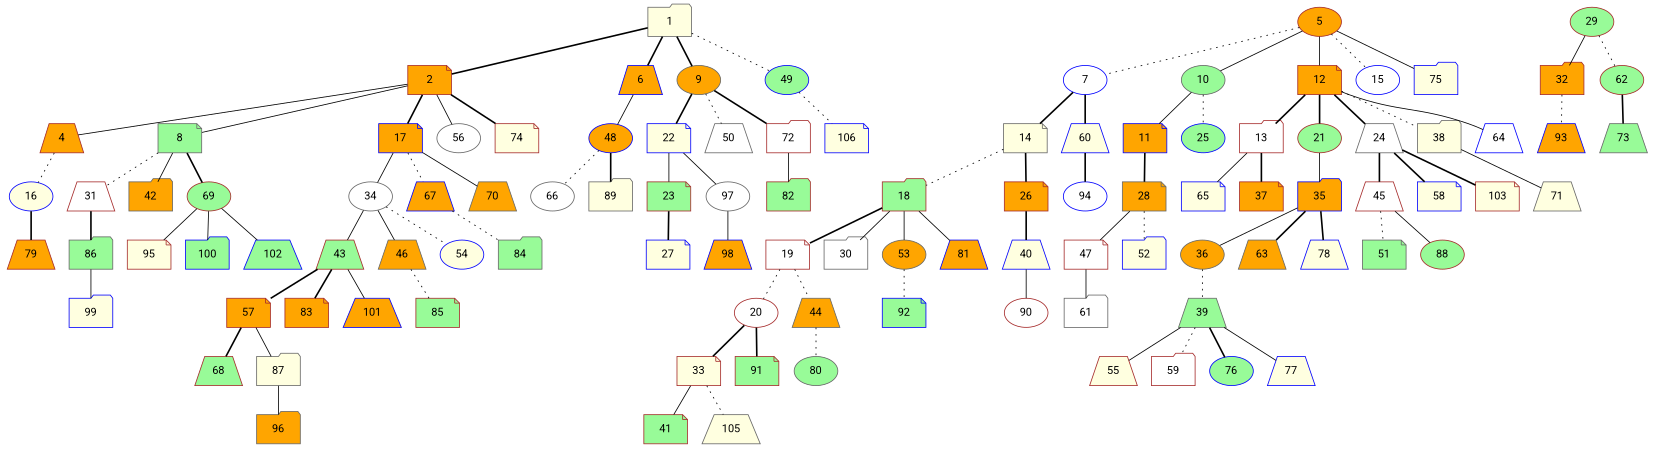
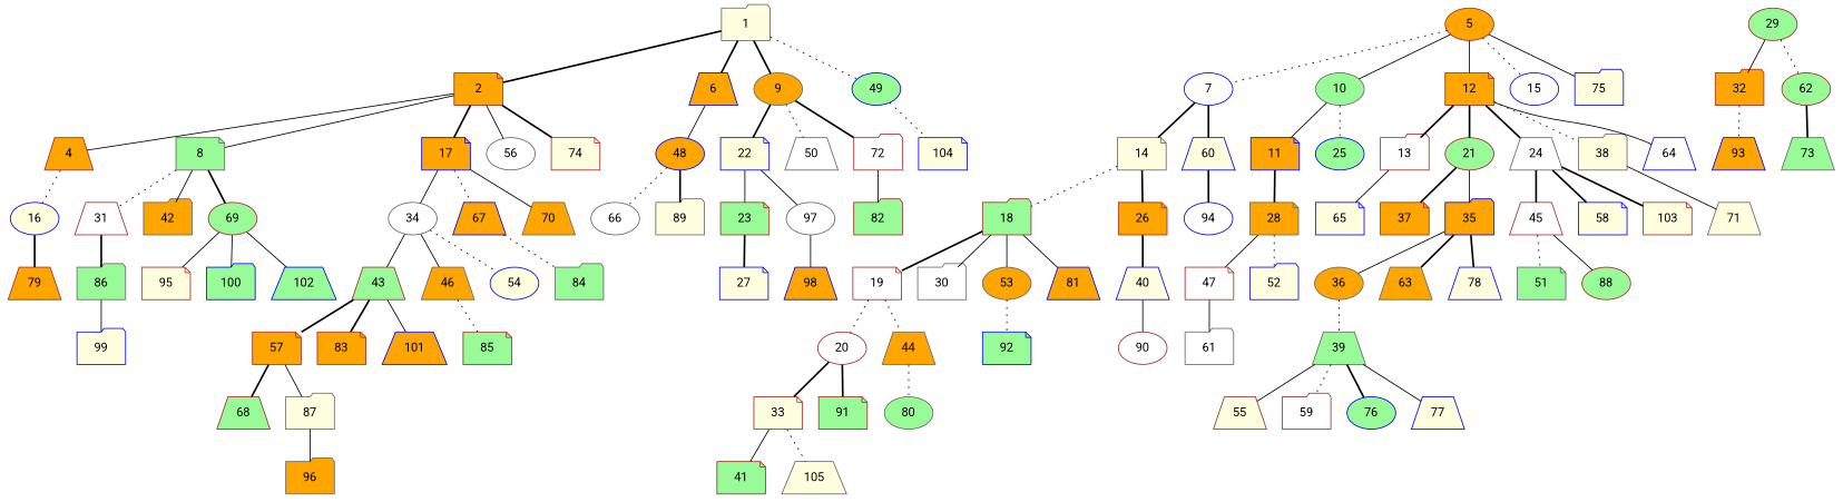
  graph {
    fontname=Roboto
    node [color=brown fillcolor=orange fontname=Roboto shape=trapezium style=filled]
    edge [fontname=Roboto style=solid]
    1 [color=gray40 fillcolor=lightyellow shape=folder]
    2 [shape=note]
    6 [color=blue]
    9 [color=gray40 shape=ellipse]
    49 [color=blue fillcolor=palegreen shape=ellipse]
    4
    8 [color=gray40 fillcolor=palegreen shape=note]
    17 [color=blue shape=note]
    56 [color=gray40 fillcolor=white shape=ellipse]
    74 [fillcolor=lightyellow shape=note]
    48 [color=blue shape=ellipse]
    22 [color=blue fillcolor=lightyellow shape=note]
    50 [color=gray40 fillcolor=white]
    72 [fillcolor=white shape=folder]
-   104 [color=blue fillcolor=lightyellow shape=note label=106]
+   104 [color=blue fillcolor=lightyellow shape=note]
    16 [color=blue fillcolor=lightyellow shape=ellipse]
    31 [fillcolor=white]
    42 [color=gray40 shape=folder]
    69 [fillcolor=palegreen shape=ellipse]
    34 [color=gray40 fillcolor=white shape=ellipse]
    67 [color=blue]
    70 [color=gray40]
    5 [shape=ellipse]
    7 [color=blue fillcolor=white shape=ellipse]
    10 [color=gray40 fillcolor=palegreen shape=ellipse]
    12 [shape=note]
    15 [color=blue fillcolor=white shape=ellipse]
    75 [color=blue fillcolor=lightyellow shape=folder]
    29 [fillcolor=palegreen shape=ellipse]
    32 [shape=folder]
    62 [fillcolor=palegreen shape=ellipse]
    79
    14 [color=gray40 fillcolor=lightyellow shape=note]
    60 [color=blue fillcolor=lightyellow]
    11 [color=blue shape=note]
    25 [color=blue fillcolor=palegreen shape=ellipse]
    13 [fillcolor=white shape=folder]
    21 [fillcolor=palegreen shape=ellipse]
    24 [color=gray40 fillcolor=white]
    38 [color=gray40 fillcolor=lightyellow shape=folder]
    64 [color=blue fillcolor=white]
    66 [color=gray40 fillcolor=white shape=ellipse]
    89 [color=gray40 fillcolor=lightyellow shape=folder]
    18 [fillcolor=palegreen shape=folder]
    26 [shape=note]
    94 [color=blue fillcolor=white shape=ellipse]
    86 [color=gray40 fillcolor=palegreen shape=folder]
    95 [fillcolor=lightyellow shape=note]
    100 [color=blue fillcolor=palegreen shape=folder]
    102 [color=blue fillcolor=palegreen]
    23 [fillcolor=palegreen shape=note]
    97 [color=gray40 fillcolor=white shape=ellipse]
    82 [fillcolor=palegreen shape=folder]
    28 [color=gray40 shape=note]
    47 [fillcolor=white shape=note]
    52 [color=blue fillcolor=lightyellow shape=folder]
    37 [shape=note]
    65 [color=blue fillcolor=lightyellow shape=note]
    35 [color=blue shape=folder]
    45 [fillcolor=white]
    58 [color=blue fillcolor=lightyellow shape=note]
    103 [fillcolor=lightyellow shape=note]
    71 [color=gray40 fillcolor=lightyellow]
    19 [fillcolor=white shape=note]
    30 [color=gray40 fillcolor=white shape=folder]
    53 [color=gray40 shape=ellipse]
    81 [color=blue]
    40 [color=blue fillcolor=lightyellow]
    43 [fillcolor=palegreen]
    46 [color=gray40]
    54 [color=blue fillcolor=lightyellow shape=ellipse]
    84 [color=gray40 fillcolor=palegreen shape=folder]
    20 [fillcolor=white shape=ellipse]
    44 [color=gray40]
    92 [color=blue fillcolor=palegreen shape=note]
    33 [fillcolor=lightyellow shape=note]
    91 [fillcolor=palegreen shape=note]
    80 [color=gray40 fillcolor=palegreen shape=ellipse]
    41 [fillcolor=palegreen shape=note]
    105 [color=gray40 fillcolor=lightyellow]
    36 [color=gray40 shape=ellipse]
    63 [color=gray40]
    78 [color=blue fillcolor=lightyellow]
    27 [color=blue fillcolor=lightyellow shape=note]
    98 [color=blue]
    51 [color=gray40 fillcolor=palegreen shape=note]
    88 [fillcolor=palegreen shape=ellipse]
    90 [fillcolor=white shape=ellipse]
    61 [color=gray40 fillcolor=white shape=folder]
    93 [color=blue]
    73 [color=gray40 fillcolor=palegreen]
    99 [color=blue fillcolor=lightyellow shape=folder]
    57 [shape=note]
    83 [shape=note]
    101 [color=blue]
    85 [fillcolor=palegreen shape=note]
    39 [color=gray40 fillcolor=palegreen]
    55 [fillcolor=lightyellow]
    59 [fillcolor=white shape=folder]
    76 [color=blue fillcolor=palegreen shape=ellipse]
    77 [color=blue fillcolor=lightyellow]
    68 [fillcolor=palegreen]
    87 [color=gray40 fillcolor=lightyellow shape=folder]
    96 [color=gray40 shape=folder]
    1 -- 2 [style=bold]
    1 -- 6 [style=bold]
    1 -- 9 [style=bold]
    1 -- 49 [style=dotted]
    2 -- 4
    2 -- 8
    2 -- 17 [style=bold]
    2 -- 56
    2 -- 74 [style=bold]
    6 -- 48
    9 -- 22 [style=bold]
    9 -- 50 [style=dotted]
    9 -- 72 [style=bold]
    49 -- 104 [style=dotted]
    4 -- 16 [style=dotted]
    8 -- 31 [style=dotted]
    8 -- 42
    8 -- 69 [style=bold]
    17 -- 34
    17 -- 67 [style=dotted]
    17 -- 70
    48 -- 66 [style=dotted]
    48 -- 89 [style=bold]
    22 -- 23
    22 -- 97
    72 -- 82
    16 -- 79 [style=bold]
    31 -- 86 [style=bold]
    69 -- 95
    69 -- 100
    69 -- 102
    34 -- 43
    34 -- 46
    34 -- 54 [style=dotted]
    67 -- 84 [style=dotted]
    5 -- 7 [style=dotted]
    5 -- 10
    5 -- 12
    5 -- 15 [style=dotted]
    5 -- 75
    7 -- 14 [style=bold]
    7 -- 60 [style=bold]
    10 -- 11
    10 -- 25 [style=dotted]
    12 -- 13 [style=bold]
    12 -- 21 [style=bold]
    12 -- 24 [style=bold]
    12 -- 38 [style=dotted]
    12 -- 64
    29 -- 32
    29 -- 62 [style=dotted]
    32 -- 93 [style=dotted]
    62 -- 73 [style=bold]
    14 -- 18 [style=dotted]
    14 -- 26 [style=bold]
    60 -- 94 [style=bold]
    11 -- 28 [style=bold]
-   13 -- 37 [style=bold]
+   21 -- 37 [style=bold]
    13 -- 65
    21 -- 35
    24 -- 45 [style=bold]
    24 -- 58 [style=bold]
    24 -- 103 [style=bold]
    38 -- 71
    18 -- 19 [style=bold]
    18 -- 30
    18 -- 53
    18 -- 81
    26 -- 40 [style=bold]
    86 -- 99
    23 -- 27 [style=bold]
    97 -- 98
    28 -- 47
    28 -- 52 [style=dotted]
    47 -- 61
    35 -- 36
    35 -- 63 [style=bold]
    35 -- 78 [style=bold]
    45 -- 51 [style=dotted]
    45 -- 88
    19 -- 20 [style=dotted]
    19 -- 44 [style=dotted]
    53 -- 92 [style=dotted]
    40 -- 90
    43 -- 57 [style=bold]
    43 -- 83 [style=bold]
    43 -- 101
    46 -- 85 [style=dotted]
    20 -- 33 [style=bold]
    20 -- 91 [style=bold]
    44 -- 80 [style=dotted]
    33 -- 41
    33 -- 105 [style=dotted]
    36 -- 39 [style=dotted]
    57 -- 68 [style=bold]
    57 -- 87
    39 -- 55
    39 -- 59 [style=dotted]
    39 -- 76 [style=bold]
    39 -- 77
    87 -- 96
  }
